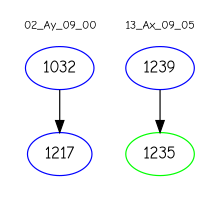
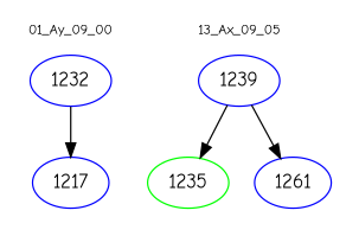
  digraph {
    fontname="Comic Neue"
    node [color=blue fontname="Comic Neue"]
    edge [color=black fontname="Comic Neue"]
-   n1 [label=1032]
+   n1 [label=1232]
    n2 [label=1217]
    n3 [label=1239]
    n4 [color=green label=1235]
+   n5 [label=1261]
    subgraph cluster_1 {
      color=white
      fontsize=10
-     label="02_Ay_09_00"
+     label="01_Ay_09_00"
      n1
      n2
    }
    subgraph cluster_2 {
      color=white
      fontsize=10
      label="13_Ax_09_05"
      n3
      n4
+     n5
    }
    n1 -> n2
    n3 -> n4
+   n3 -> n5
  }
